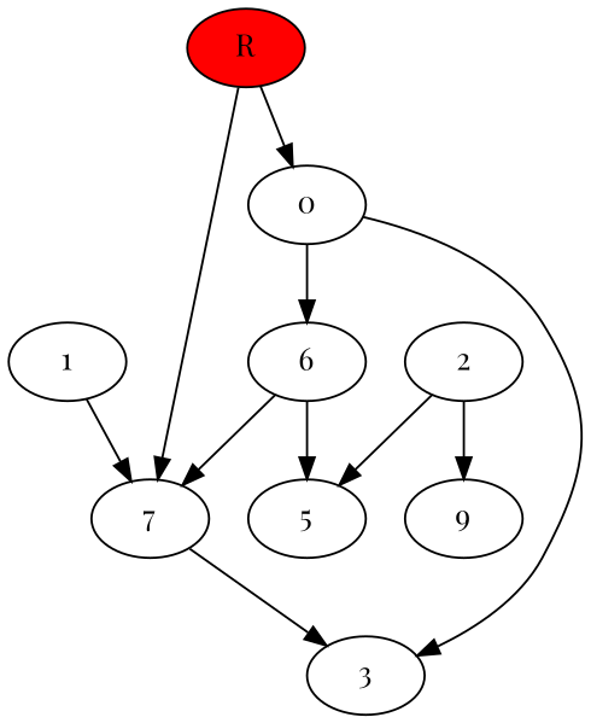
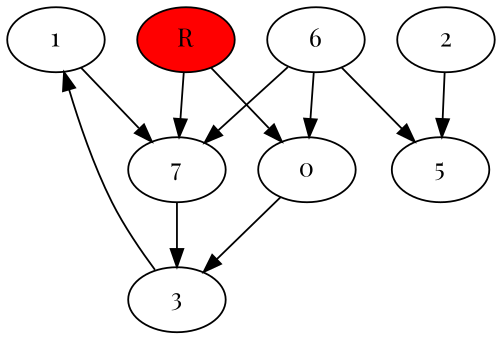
  digraph {
    fontname="Playfair Display"
    node [fontname="Playfair Display"]
    edge [fontname="Playfair Display"]
    1
    7
    6
    5
    2
-   9
    3
    n8 [label=0]
    R [fillcolor="#ff0000" style=filled]
    1 -> 7
    7 -> 3
    6 -> 7
    6 -> 5
    2 -> 5
-   2 -> 9
-   n8 -> 6
+   3 -> 1
+   6 -> n8
    n8 -> 3
    R -> 7
    R -> n8
  }
